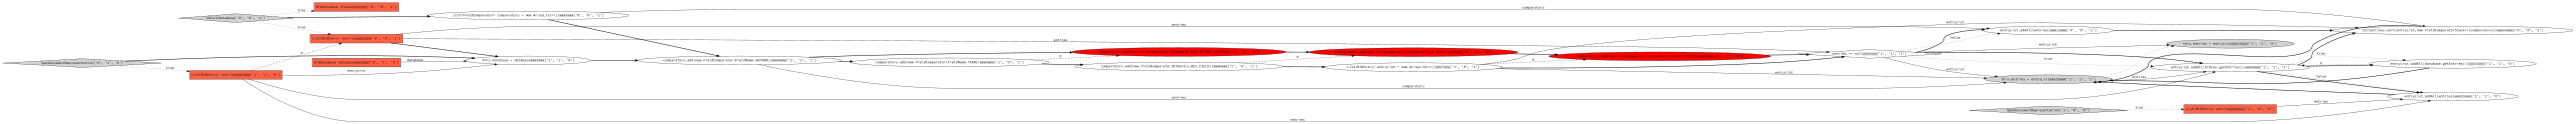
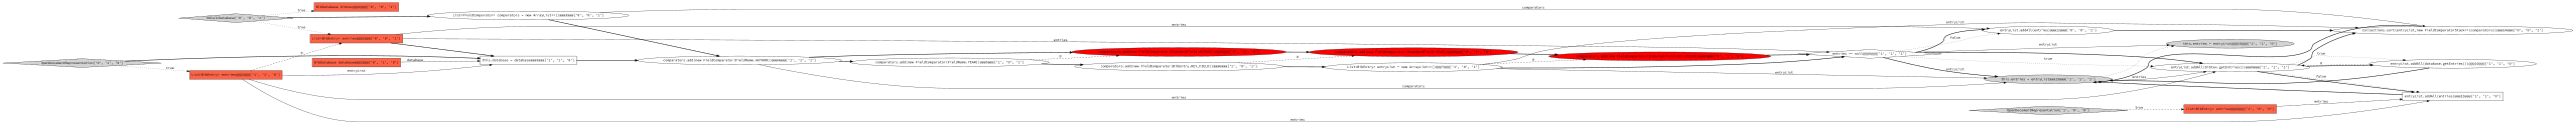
  digraph {
    fontname="Source Code Pro"
    rankdir=LR
    node [fillcolor=white fontname="Source Code Pro" shape=ellipse style=filled]
    edge [fontname="Source Code Pro" style=bold]
    n1 [label="comparators.add(new FieldComparator(BibEntry.KEY_FIELD))@@@6@@@['1', '0', '1']"]
    n2 [label="List<BibEntry> entryList = new ArrayList<>()@@@7@@@['1', '0', '1']"]
    n3 [fillcolor=red label="comparators.add(new FieldComparator(StandardField.YEAR))@@@6@@@['0', '1', '0']"]
    n4 [fillcolor=lightgray label="this.entries = entryList@@@15@@@['1', '1', '1']"]
    n5 [label="Collections.sort(entryList,new FieldComparatorStack<>(comparators))@@@14@@@['0', '0', '1']"]
    n6 [fillcolor=red label="comparators.add(new FieldComparator(InternalField.KEY_FIELD))@@@7@@@['0', '1', '0']"]
    n7 [label="entries == null@@@8@@@['1', '1', '1']" shape=diamond]
    n8 [fillcolor=tomato label="BibDatabase database@@@2@@@['0', '1', '0']" shape=box]
-   n9 [label="this.database = database@@@3@@@['1', '1', '0']"]
+   n9 [label="this.database = database@@@3@@@['1', '1', '0']" shape=box]
    n10 [label="comparators.add(new FieldComparator(FieldName.AUTHOR))@@@4@@@['1', '1', '1']"]
    n11 [fillcolor=red label="comparators.add(new FieldComparator(StandardField.AUTHOR))@@@5@@@['0', '1', '0']"]
    n12 [label="comparators.add(new FieldComparator(FieldName.YEAR))@@@5@@@['1', '0', '1']"]
    n13 [fillcolor=lightgray label="OpenDocumentRepresentation['0', '1', '0']" shape=diamond]
    n14 [fillcolor=tomato label="List<BibEntry> entries@@@2@@@['1', '1', '0']" shape=box]
    n15 [label="entryList.addAll(bibtex.getEntries())@@@9@@@['1', '1', '1']"]
-   n16 [label="entryList.addAll(entries)@@@13@@@['1', '1', '0']"]
+   n16 [label="entryList.addAll(entries)@@@13@@@['1', '1', '0']" shape=box]
    n17 [fillcolor=tomato label="List<BibEntry> entries@@@2@@@['0', '0', '1']" shape=box]
    n18 [fillcolor=tomato label="BibDatabase bibtex@@@2@@@['0', '0', '1']" shape=box]
    n19 [label="entryList.addAll(database.getEntries())@@@10@@@['1', '1', '0']"]
    n20 [fillcolor=lightgray label="this.entries = entryList@@@16@@@['1', '1', '0']"]
    n21 [label="entryList.addAll(entries)@@@12@@@['0', '0', '1']"]
    n22 [label="List<FieldComparator> comparators = new ArrayList<>()@@@3@@@['0', '0', '1']"]
    n23 [fillcolor=lightgray label="OpenDocumentRepresentation['1', '0', '0']" shape=diamond]
    n24 [fillcolor=tomato label="List<BibEntry> entries@@@2@@@['1', '0', '0']" shape=box]
    n25 [fillcolor=lightgray label="OOCalcDatabase['0', '0', '1']" shape=diamond]
    n1 -> n2
    n1 -> n3 [label=0 style=dashed]
    n2 -> n4 [label=entryList style=solid]
    n2 -> n5 [label=entryList style=solid]
    n2 -> n6 [label=0 style=dashed]
    n2 -> n7
    n3 -> n6
    n4 -> n15 [label=entries style=solid]
    n4 -> n20 [style=dotted]
    n5 -> n4
    n6 -> n7
-   n7 -> n4 [label=entryList style=solid]
+   n7 -> n4 [label=entryList]
    n7 -> n15
    n7 -> n15 [label=true style=dotted]
    n7 -> n20 [label=entryList style=solid]
    n7 -> n21 [label=false style=dotted]
    n7 -> n21
    n8 -> n9 [label=database style=solid]
    n9 -> n10
    n10 -> n4 [label=comparators style=solid]
    n10 -> n11
    n10 -> n12
    n11 -> n3
    n12 -> n1
    n12 -> n11 [label=0 style=dashed]
    n13 -> n9
    n13 -> n14 [label=true style=dotted]
    n14 -> n9 [label=entryList style=solid]
    n14 -> n15 [label=entries style=solid]
    n14 -> n16 [label=entries style=solid]
    n14 -> n17 [label=0 style=dashed]
    n15 -> n5
    n15 -> n16
    n15 -> n16 [label=false style=dotted]
    n15 -> n19
    n15 -> n19 [label=true style=dotted]
    n16 -> n4
    n17 -> n7 [label=entries style=solid]
    n17 -> n9
    n17 -> n21 [label=entries style=solid]
    n19 -> n4
    n19 -> n15 [label=0 style=dashed]
    n21 -> n5
    n22 -> n5 [label=comparators style=solid]
    n22 -> n10
-   n23 -> n24 [label=true style=dotted]
+   n23 -> n24 [label=true style=dashed]
    n24 -> n16 [label=entries style=solid]
    n25 -> n17 [label=true style=dotted]
    n25 -> n18 [label=true style=dotted]
    n25 -> n22
  }
